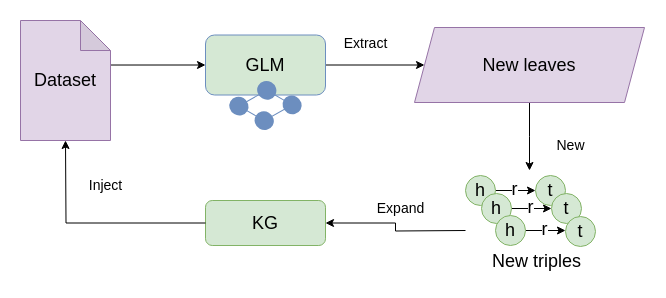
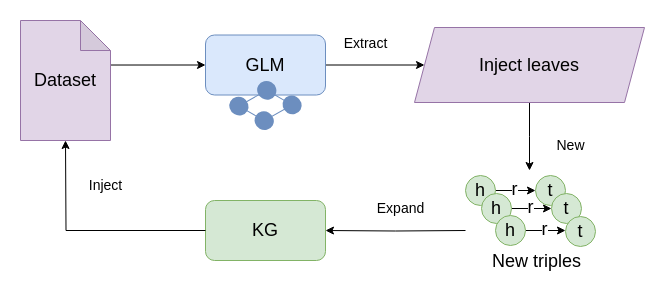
  <mxCell id="0" />
  <mxCell id="1" parent="0" />
  <mxCell id="2" style="edgeStyle=orthogonalEdgeStyle;rounded=0;orthogonalLoop=1;jettySize=auto;html=1;entryX=0;entryY=0.5;entryDx=0;entryDy=0;exitX=0.989;exitY=0.371;exitDx=0;exitDy=0;exitPerimeter=0;" edge="1" parent="1" source="3" target="5"><mxGeometry relative="1" as="geometry"><mxPoint x="125" y="65" as="sourcePoint" /></mxGeometry></mxCell>
  <mxCell id="3" value="&lt;font style=&quot;font-size: 18px;&quot;&gt;Dataset&lt;/font&gt;" style="shape=note;whiteSpace=wrap;html=1;backgroundOutline=1;darkOpacity=0.05;fillColor=#e1d5e7;strokeColor=#9673a6;" vertex="1" parent="1"><mxGeometry x="20" y="20" width="90" height="120" as="geometry" /></mxCell>
  <mxCell id="4" style="edgeStyle=orthogonalEdgeStyle;rounded=0;orthogonalLoop=1;jettySize=auto;html=1;exitX=1;exitY=0.5;exitDx=0;exitDy=0;entryX=0;entryY=0.5;entryDx=0;entryDy=0;" edge="1" parent="1" source="5" target="8"><mxGeometry relative="1" as="geometry" /></mxCell>
- <mxCell id="5" value="&lt;font style=&quot;font-size: 18px;&quot;&gt;GLM&lt;/font&gt;" style="rounded=1;whiteSpace=wrap;html=1;fillColor=#d5e8d4;strokeColor=#6c8ebf;" vertex="1" parent="1"><mxGeometry x="205" y="34.5" width="120" height="60" as="geometry" /></mxCell>
- <mxCell id="6" value="&lt;font style=&quot;font-size: 18px;&quot;&gt;KG&lt;/font&gt;" style="rounded=1;whiteSpace=wrap;html=1;fillColor=#d5e8d4;strokeColor=#82b366;" vertex="1" parent="1"><mxGeometry x="205" y="200" width="120" height="45" as="geometry" /></mxCell>
+ <mxCell id="5" value="&lt;font style=&quot;font-size: 18px;&quot;&gt;GLM&lt;/font&gt;" style="rounded=1;whiteSpace=wrap;html=1;fillColor=#dae8fc;strokeColor=#6c8ebf;" vertex="1" parent="1"><mxGeometry x="205" y="34.5" width="120" height="60" as="geometry" /></mxCell>
+ <mxCell id="6" value="&lt;font style=&quot;font-size: 18px;&quot;&gt;KG&lt;/font&gt;" style="rounded=1;whiteSpace=wrap;html=1;fillColor=#d5e8d4;strokeColor=#82b366;" vertex="1" parent="1"><mxGeometry x="205" y="200" width="120" height="60" as="geometry" /></mxCell>
  <mxCell id="7" style="edgeStyle=orthogonalEdgeStyle;rounded=0;orthogonalLoop=1;jettySize=auto;html=1;exitX=0.5;exitY=1;exitDx=0;exitDy=0;" edge="1" parent="1" source="8"><mxGeometry relative="1" as="geometry"><mxPoint x="529" y="170" as="targetPoint" /></mxGeometry></mxCell>
- <mxCell id="8" value="&lt;font style=&quot;font-size: 18px;&quot;&gt;New leaves&lt;/font&gt;" style="shape=parallelogram;perimeter=parallelogramPerimeter;whiteSpace=wrap;html=1;fixedSize=1;fillColor=#e1d5e7;strokeColor=#9673a6;" vertex="1" parent="1"><mxGeometry x="414" y="27" width="230" height="75" as="geometry" /></mxCell>
+ <mxCell id="8" value="&lt;font style=&quot;font-size: 18px;&quot;&gt;Inject leaves&lt;/font&gt;" style="shape=parallelogram;perimeter=parallelogramPerimeter;whiteSpace=wrap;html=1;fixedSize=1;fillColor=#e1d5e7;strokeColor=#9673a6;" vertex="1" parent="1"><mxGeometry x="414" y="27" width="230" height="75" as="geometry" /></mxCell>
  <mxCell id="9" style="edgeStyle=orthogonalEdgeStyle;rounded=0;orthogonalLoop=1;jettySize=auto;html=1;entryX=1;entryY=0.5;entryDx=0;entryDy=0;" edge="1" parent="1" target="6"><mxGeometry relative="1" as="geometry"><mxPoint x="465" y="230" as="sourcePoint" /></mxGeometry></mxCell>
  <mxCell id="10" value="&lt;font style=&quot;font-size: 14px;&quot;&gt;Extract&lt;/font&gt;" style="text;html=1;align=center;verticalAlign=middle;resizable=0;points=[];autosize=1;strokeColor=none;fillColor=none;" vertex="1" parent="1"><mxGeometry x="330" y="28" width="70" height="30" as="geometry" /></mxCell>
  <mxCell id="11" value="&lt;font style=&quot;font-size: 14px;&quot;&gt;New&lt;/font&gt;" style="text;html=1;align=center;verticalAlign=middle;resizable=0;points=[];autosize=1;strokeColor=none;fillColor=none;" vertex="1" parent="1"><mxGeometry x="545" y="130" width="50" height="30" as="geometry" /></mxCell>
  <mxCell id="12" value="&lt;font style=&quot;font-size: 14px;&quot;&gt;Expand&lt;/font&gt;" style="text;html=1;align=center;verticalAlign=middle;resizable=0;points=[];autosize=1;strokeColor=none;fillColor=none;" vertex="1" parent="1"><mxGeometry x="365" y="193" width="70" height="30" as="geometry" /></mxCell>
  <mxCell id="13" style="edgeStyle=orthogonalEdgeStyle;rounded=0;orthogonalLoop=1;jettySize=auto;html=1;exitX=0;exitY=0.5;exitDx=0;exitDy=0;" edge="1" parent="1" source="6"><mxGeometry relative="1" as="geometry"><mxPoint x="195" y="231" as="sourcePoint" /><mxPoint x="65" y="140" as="targetPoint" /></mxGeometry></mxCell>
  <mxCell id="14" value="&lt;font style=&quot;font-size: 14px;&quot;&gt;Inject&lt;/font&gt;" style="text;html=1;align=center;verticalAlign=middle;resizable=0;points=[];autosize=1;strokeColor=none;fillColor=none;" vertex="1" parent="1"><mxGeometry x="75" y="170" width="60" height="30" as="geometry" /></mxCell>
  <mxCell id="15" style="edgeStyle=orthogonalEdgeStyle;rounded=0;orthogonalLoop=1;jettySize=auto;html=1;exitX=1;exitY=0.5;exitDx=0;exitDy=0;entryX=0;entryY=0.5;entryDx=0;entryDy=0;endArrow=classic;endFill=1;" edge="1" parent="1" source="17" target="18"><mxGeometry relative="1" as="geometry" /></mxCell>
  <mxCell id="16" value="&lt;font style=&quot;font-size: 18px;&quot;&gt;r&lt;/font&gt;" style="edgeLabel;html=1;align=center;verticalAlign=middle;resizable=0;points=[];" vertex="1" connectable="0" parent="15"><mxGeometry relative="1" as="geometry"><mxPoint x="-2" y="-2" as="offset" /></mxGeometry></mxCell>
  <mxCell id="17" value="&lt;font style=&quot;font-size: 18px;&quot;&gt;h&lt;/font&gt;" style="ellipse;whiteSpace=wrap;html=1;aspect=fixed;fillColor=#d5e8d4;strokeColor=#82b366;" vertex="1" parent="1"><mxGeometry x="465" y="175" width="30" height="30" as="geometry" /></mxCell>
  <mxCell id="18" value="&lt;font style=&quot;font-size: 18px;&quot;&gt;t&lt;/font&gt;" style="ellipse;whiteSpace=wrap;html=1;aspect=fixed;fillColor=#d5e8d4;strokeColor=#82b366;" vertex="1" parent="1"><mxGeometry x="535" y="175" width="30" height="30" as="geometry" /></mxCell>
  <mxCell id="19" style="edgeStyle=orthogonalEdgeStyle;rounded=0;orthogonalLoop=1;jettySize=auto;html=1;exitX=1;exitY=0.5;exitDx=0;exitDy=0;entryX=0;entryY=0.5;entryDx=0;entryDy=0;endArrow=classic;endFill=1;" edge="1" parent="1" source="21" target="22"><mxGeometry relative="1" as="geometry" /></mxCell>
  <mxCell id="20" value="&lt;font style=&quot;font-size: 18px;&quot;&gt;r&lt;/font&gt;" style="edgeLabel;html=1;align=center;verticalAlign=middle;resizable=0;points=[];" vertex="1" connectable="0" parent="19"><mxGeometry relative="1" as="geometry"><mxPoint x="-2" y="-2" as="offset" /></mxGeometry></mxCell>
  <mxCell id="21" value="&lt;font style=&quot;font-size: 18px;&quot;&gt;h&lt;/font&gt;" style="ellipse;whiteSpace=wrap;html=1;aspect=fixed;fillColor=#d5e8d4;strokeColor=#82b366;" vertex="1" parent="1"><mxGeometry x="481" y="193" width="30" height="30" as="geometry" /></mxCell>
  <mxCell id="22" value="&lt;font style=&quot;font-size: 18px;&quot;&gt;t&lt;/font&gt;" style="ellipse;whiteSpace=wrap;html=1;aspect=fixed;fillColor=#d5e8d4;strokeColor=#82b366;" vertex="1" parent="1"><mxGeometry x="551" y="193" width="30" height="30" as="geometry" /></mxCell>
  <mxCell id="23" style="edgeStyle=orthogonalEdgeStyle;rounded=0;orthogonalLoop=1;jettySize=auto;html=1;exitX=1;exitY=0.5;exitDx=0;exitDy=0;entryX=0;entryY=0.5;entryDx=0;entryDy=0;endArrow=classic;endFill=1;" edge="1" parent="1" source="25"><mxGeometry relative="1" as="geometry"><mxPoint x="565" y="230" as="targetPoint" /></mxGeometry></mxCell>
  <mxCell id="24" value="&lt;font style=&quot;font-size: 18px;&quot;&gt;r&lt;/font&gt;" style="edgeLabel;html=1;align=center;verticalAlign=middle;resizable=0;points=[];" vertex="1" connectable="0" parent="23"><mxGeometry relative="1" as="geometry"><mxPoint x="-2" y="-2" as="offset" /></mxGeometry></mxCell>
  <mxCell id="25" value="&lt;font style=&quot;font-size: 18px;&quot;&gt;h&lt;/font&gt;" style="ellipse;whiteSpace=wrap;html=1;aspect=fixed;fillColor=#d5e8d4;strokeColor=#82b366;" vertex="1" parent="1"><mxGeometry x="495" y="215" width="30" height="30" as="geometry" /></mxCell>
  <mxCell id="26" value="&lt;font style=&quot;font-size: 18px;&quot;&gt;t&lt;/font&gt;" style="ellipse;whiteSpace=wrap;html=1;aspect=fixed;fillColor=#d5e8d4;strokeColor=#82b366;" vertex="1" parent="1"><mxGeometry x="565" y="216" width="30" height="30" as="geometry" /></mxCell>
  <mxCell id="27" value="&lt;font style=&quot;font-size: 18px;&quot;&gt;New triples&lt;/font&gt;" style="text;html=1;align=center;verticalAlign=middle;resizable=0;points=[];autosize=1;strokeColor=none;fillColor=none;" vertex="1" parent="1"><mxGeometry x="481" y="246" width="110" height="30" as="geometry" /></mxCell>
  <mxCell id="28" value="" style="html=1;outlineConnect=0;whiteSpace=wrap;fillColor=#dae8fc;shape=mxgraph.archimate3.network;strokeColor=#6c8ebf;rotation=30;" vertex="1" parent="1"><mxGeometry x="232.5" y="80" width="65" height="50" as="geometry" /></mxCell>
